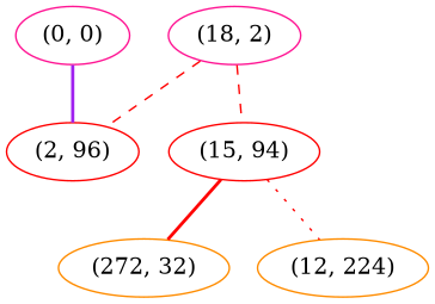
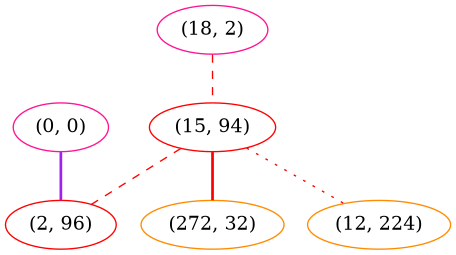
  graph {
    node [color=red]
    edge [color=red style=bold weight=1]
    "(2, 96)"
    "(0, 0)" [color=deeppink]
    "(15, 94)"
    "(18, 2)" [color=deeppink]
    n5 [color=darkorange label="(272, 32)"]
    "(12, 224)" [color=darkorange]
    "(0, 0)" -- "(2, 96)" [color=purple weight=4]
-   "(18, 2)" -- "(2, 96)" [style=dashed]
+   "(15, 94)" -- "(2, 96)" [style=dashed]
    "(15, 94)" -- n5
    "(15, 94)" -- "(12, 224)" [style=dotted]
    "(18, 2)" -- "(15, 94)" [style=dashed]
  }
